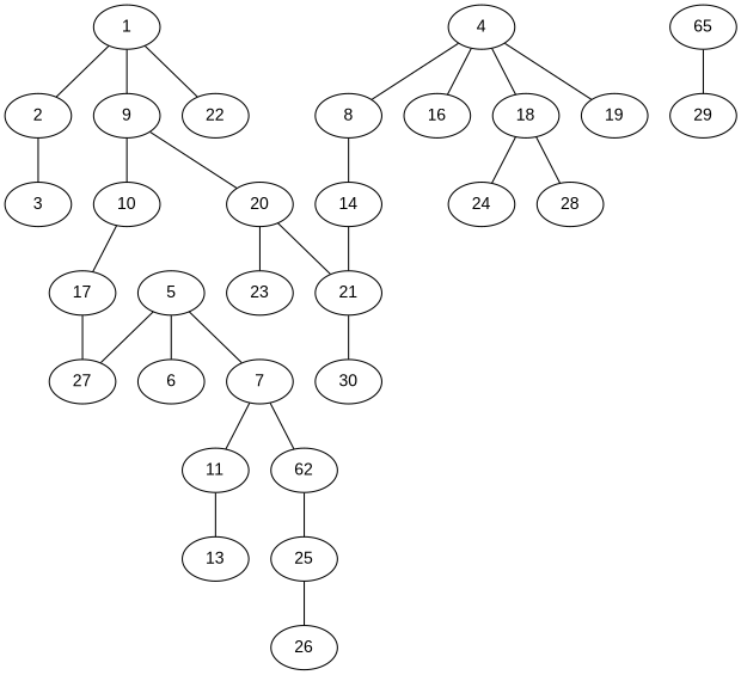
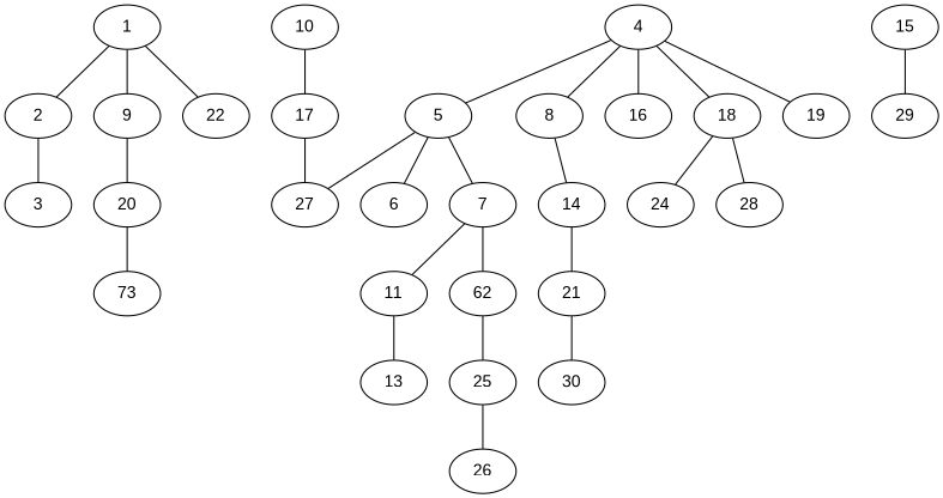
  graph {
    fontname="Liberation Sans"
    node [fontname="Liberation Sans"]
    edge [fontname="Liberation Sans"]
    1
    2
    9
    22
    3
    10
    20
    17
    21
-   23
+   23 [label=73]
    4
    5
    8
    16
    18
    19
    6
    7
    27
    14
    24
    28
    11
    n24 [label=62]
-   15 [label=65]
+   15
    29
    13
    25
    26
    30
    1 -- 2
    1 -- 9
    1 -- 22
    2 -- 3
-   9 -- 10
    9 -- 20
    10 -- 17
-   20 -- 21
    20 -- 23
    17 -- 27
    21 -- 30
+   4 -- 5
    4 -- 8
    4 -- 16
    4 -- 18
    4 -- 19
    5 -- 6
    5 -- 7
    5 -- 27
    8 -- 14
    18 -- 24
    18 -- 28
    7 -- 11
    7 -- n24
    14 -- 21
    11 -- 13
    n24 -- 25
    15 -- 29
    25 -- 26
  }
